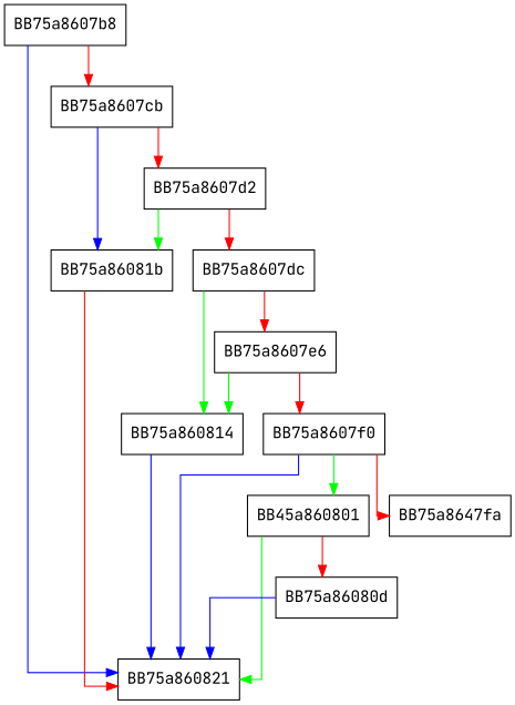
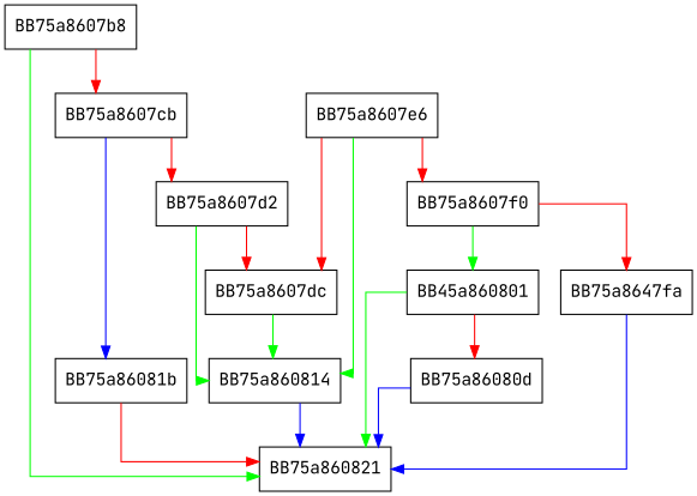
  digraph {
    fontname="JetBrains Mono"
    splines=ortho
    node [fontname="JetBrains Mono" shape=box]
    edge [color=red fontname="JetBrains Mono"]
    BB75a8607b8
    BB75a860821
    BB75a8607cb
    BB75a86081b
    BB75a8607d2
    BB75a8607dc
    BB75a860814
    BB75a8607e6
    BB75a8607f0
    n10 [label=BB45a860801]
    n11 [label=BB75a8647fa]
    BB75a86080d
-   BB75a8607b8 -> BB75a860821 [color=blue]
+   BB75a8607b8 -> BB75a860821 [color=green]
    BB75a8607b8 -> BB75a8607cb
    BB75a8607cb -> BB75a86081b [color=blue]
    BB75a8607cb -> BB75a8607d2
    BB75a86081b -> BB75a860821
-   BB75a8607d2 -> BB75a86081b [color=green]
+   BB75a8607d2 -> BB75a860814 [color=green]
    BB75a8607d2 -> BB75a8607dc
    BB75a8607dc -> BB75a860814 [color=green]
-   BB75a8607dc -> BB75a8607e6
+   BB75a8607e6 -> BB75a8607dc
    BB75a860814 -> BB75a860821 [color=blue]
    BB75a8607e6 -> BB75a860814 [color=green]
    BB75a8607e6 -> BB75a8607f0
    BB75a8607f0 -> n10 [color=green]
    BB75a8607f0 -> n11
    n10 -> BB75a860821 [color=green]
    n10 -> BB75a86080d
-   BB75a8607f0 -> BB75a860821 [color=blue]
+   n11 -> BB75a860821 [color=blue]
    BB75a86080d -> BB75a860821 [color=blue]
  }
